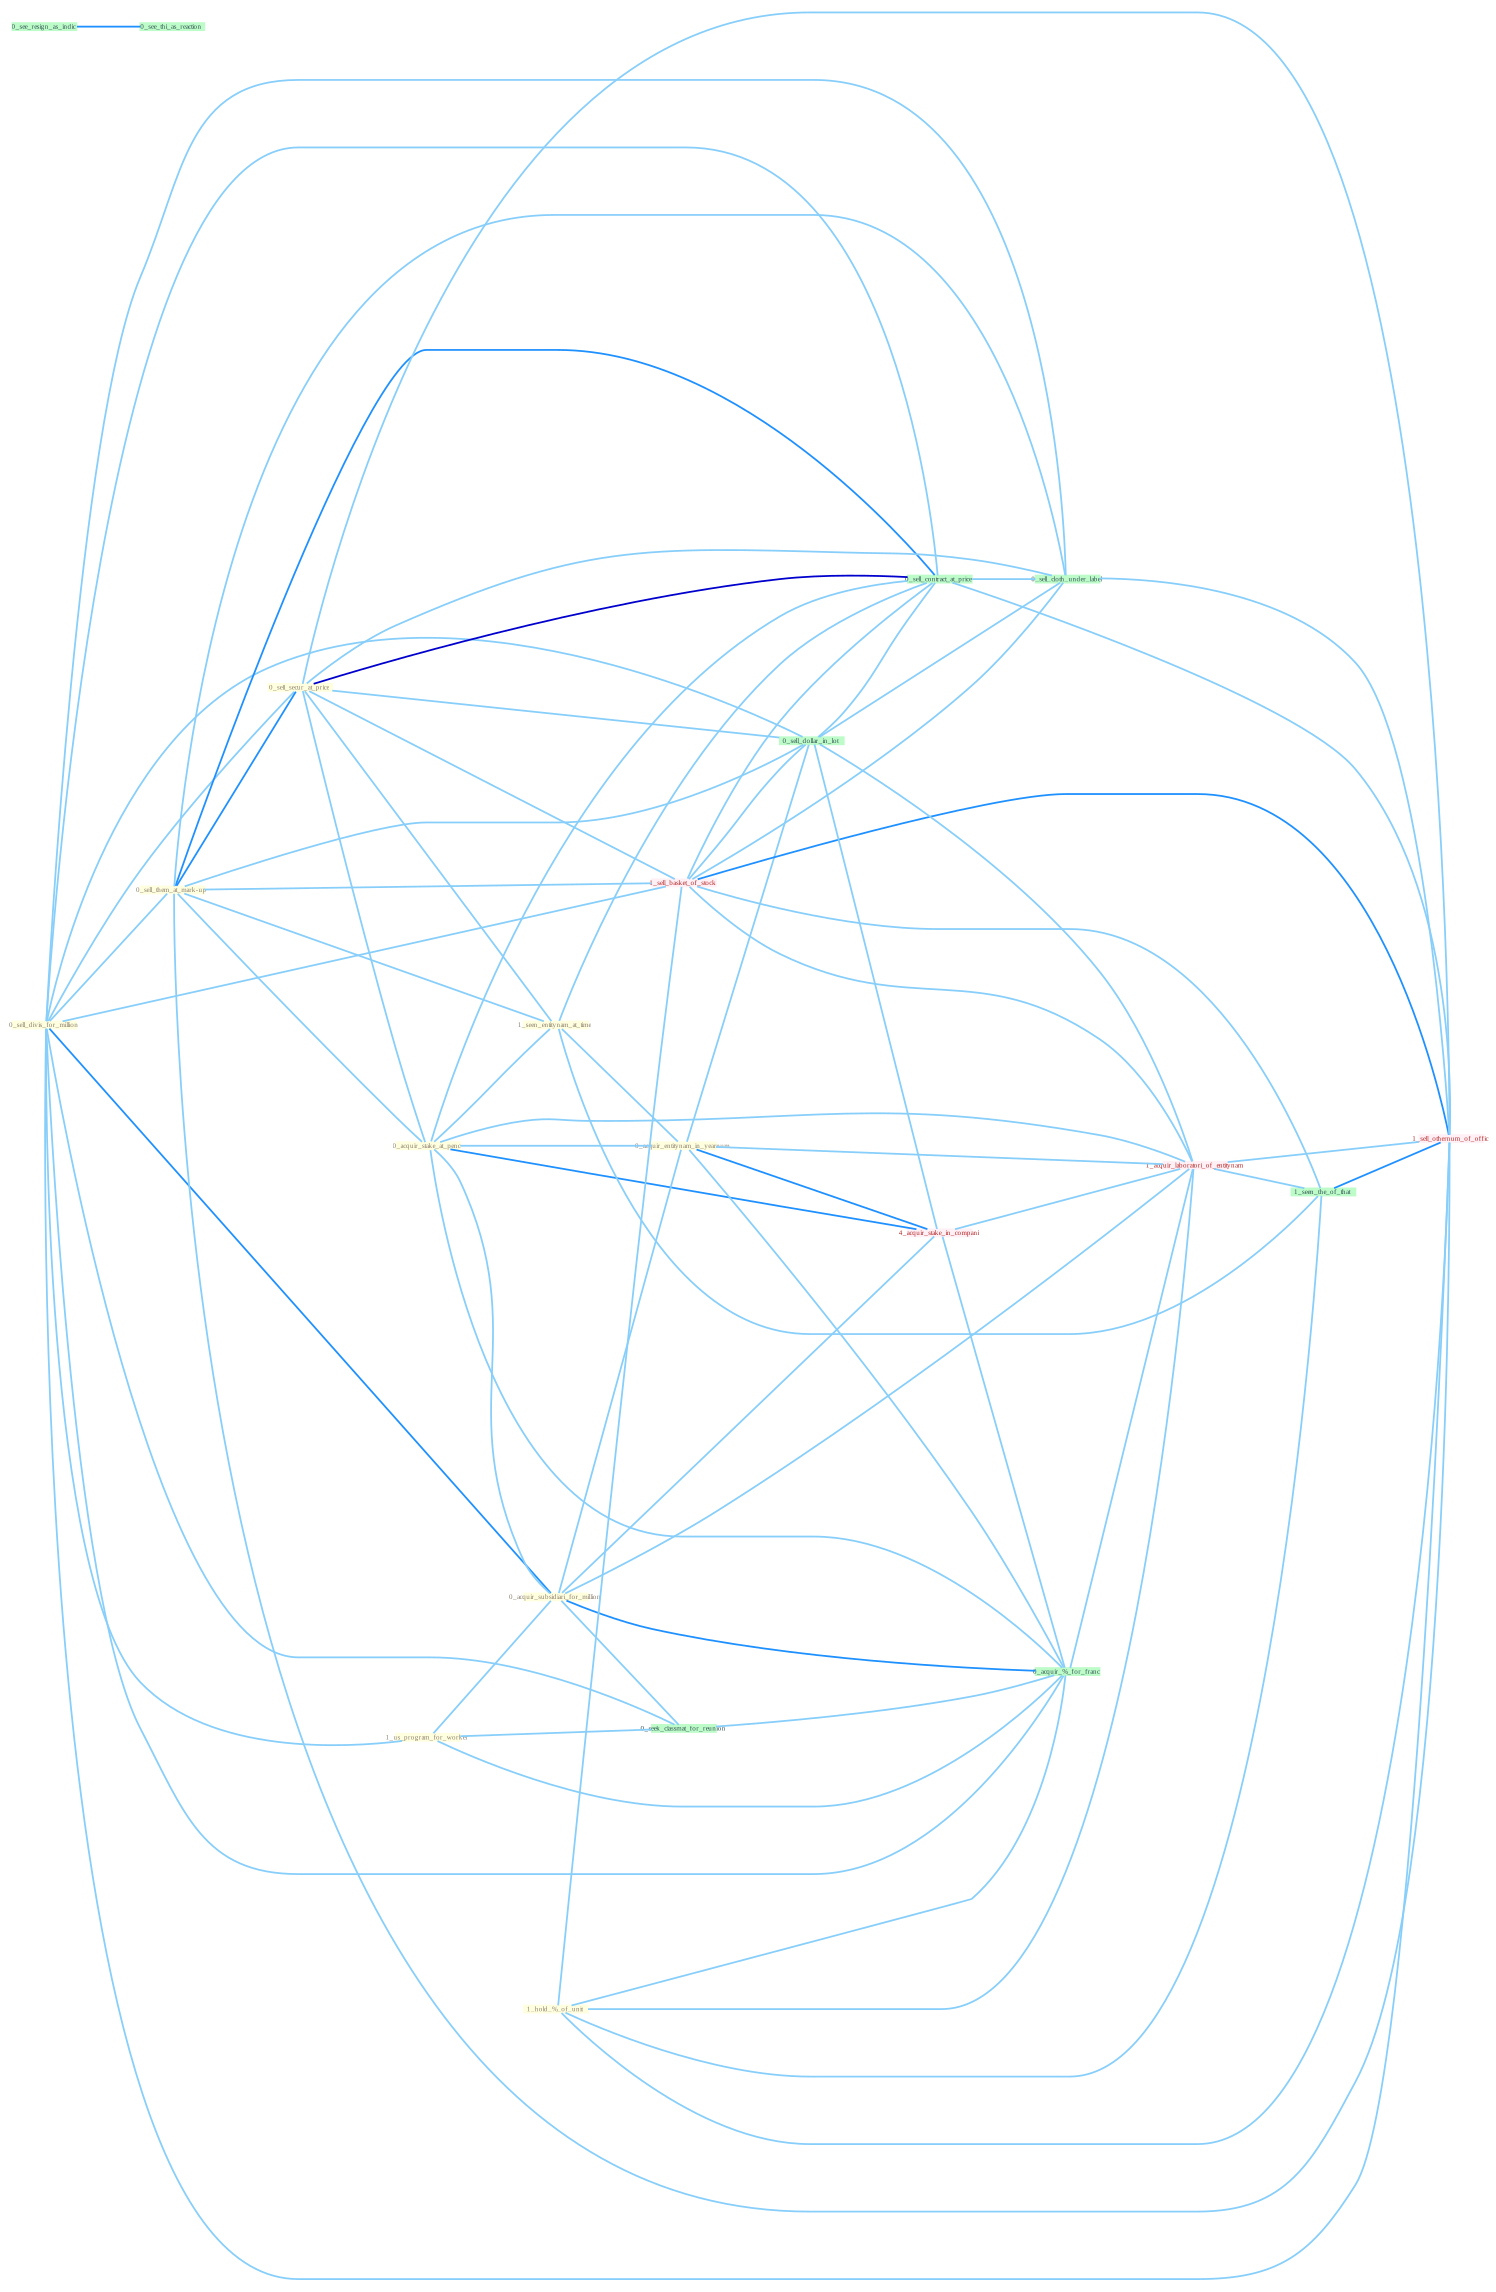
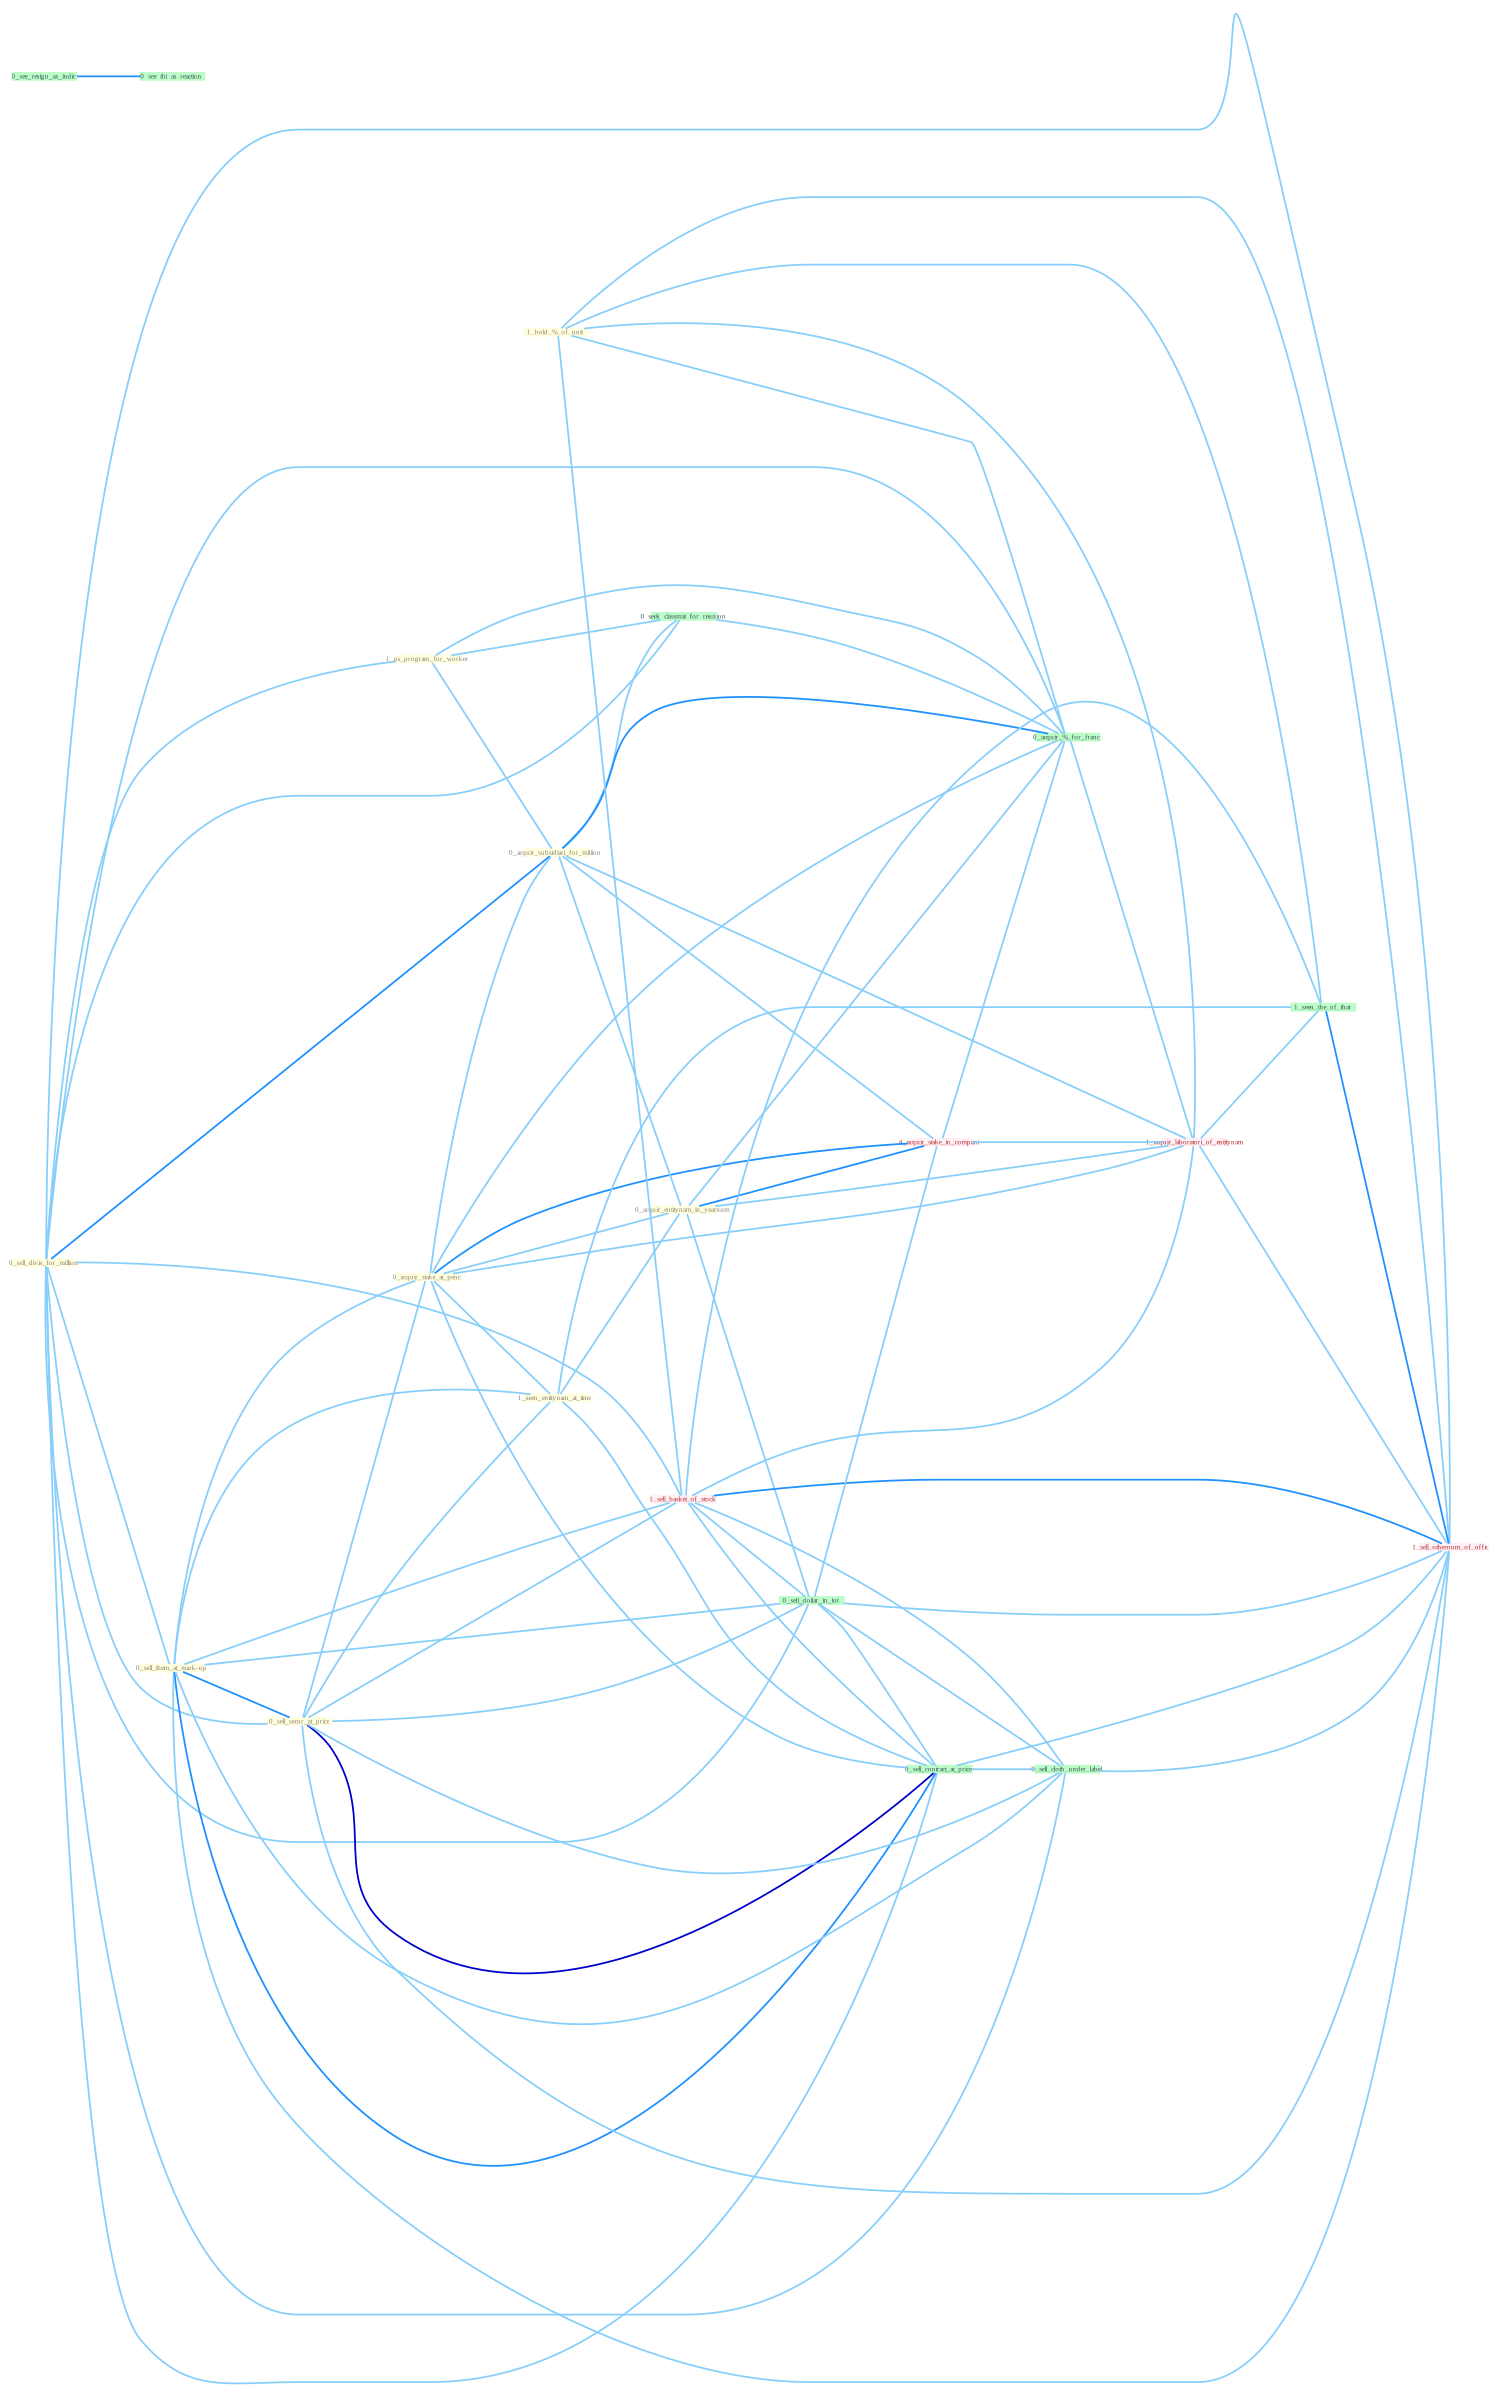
  graph {
    fontname="Liberation Serif"
    rankdir=LR
    node [color="#ffffe0" fixedsize=true fontcolor="#8b7d6b" fontname="Liberation Serif" fontsize=4 shape=polygon style=filled]
    edge [color="#87cefa" fontname="Liberation Serif" w=1]
    "0_sell_divis_for_million " [height=.06 width=.5]
    "0_sell_them_at_mark-up " [height=.06 width=.5]
    "0_sell_secur_at_price " [height=.06 width=.5]
    "0_acquir_stake_at_penc " [height=.06 width=.5]
    "1_us_program_for_worker " [height=.06 width=.5]
    "1_seen_entitynam_at_time " [height=.06 width=.5]
    "0_acquir_subsidiari_for_million " [height=.06 width=.5]
    "0_acquir_entitynam_in_yearnum " [height=.06 width=.5]
    "1_hold_%_of_unit " [height=.06 width=.5]
    "1_sell_basket_of_stock " [color="#fff0f5" fontcolor="#b22222" height=.06 width=.5]
    n11 [color="#fff0f5" fontcolor="#b22222" height=.06 label="4_acquir_stake_in_compani" width=.5]
    "1_acquir_laboratori_of_entitynam " [color="#fff0f5" fontcolor="#b22222" height=.06 width=.5]
    "1_sell_othernum_of_offic " [color="#fff0f5" fontcolor="#b22222" height=.06 width=.5]
    "0_seek_classmat_for_reunion " [color="#BDFCC9" fontcolor="#2f4f4f" height=.06 width=.5]
    "0_sell_dollar_in_lot " [color="#BDFCC9" fontcolor="#2f4f4f" height=.06 width=.5]
    "0_acquir_%_for_franc " [color="#BDFCC9" fontcolor="#2f4f4f" height=.06 width=.5]
    "0_sell_contract_at_price " [color="#BDFCC9" fontcolor="#2f4f4f" height=.06 width=.5]
    "0_sell_cloth_under_label " [color="#BDFCC9" fontcolor="#2f4f4f" height=.06 width=.5]
    "1_seen_the_of_that " [color="#BDFCC9" fontcolor="#2f4f4f" height=.06 width=.5]
    "0_see_resign_as_indic " [color="#BDFCC9" fontcolor="#2f4f4f" height=.06 width=.5]
    "0_see_thi_as_reaction " [color="#BDFCC9" fontcolor="#2f4f4f" height=.06 width=.5]
    subgraph sub_1 {
      "0_sell_divis_for_million "
      "0_sell_them_at_mark-up "
      "0_sell_secur_at_price "
      "0_acquir_stake_at_penc "
      "1_us_program_for_worker "
      "1_seen_entitynam_at_time "
      "0_acquir_subsidiari_for_million "
      "0_acquir_entitynam_in_yearnum "
      "1_hold_%_of_unit "
    }
    subgraph sub_2 {
      "1_sell_basket_of_stock "
      n11
      "1_acquir_laboratori_of_entitynam "
      "1_sell_othernum_of_offic "
    }
    "0_sell_divis_for_million " -- "0_sell_them_at_mark-up "
    "0_sell_divis_for_million " -- "0_sell_secur_at_price "
    "0_sell_divis_for_million " -- "1_us_program_for_worker "
    "0_sell_divis_for_million " -- "0_acquir_subsidiari_for_million " [color="#1e90ff" w=2]
    "0_sell_divis_for_million " -- "1_sell_basket_of_stock "
    "0_sell_divis_for_million " -- "1_sell_othernum_of_offic "
    "0_sell_divis_for_million " -- "0_seek_classmat_for_reunion "
    "0_sell_divis_for_million " -- "0_sell_dollar_in_lot "
    "0_sell_divis_for_million " -- "0_acquir_%_for_franc "
    "0_sell_divis_for_million " -- "0_sell_contract_at_price "
    "0_sell_divis_for_million " -- "0_sell_cloth_under_label "
    "0_sell_them_at_mark-up " -- "0_sell_secur_at_price " [color="#1e90ff" w=2]
    "0_sell_them_at_mark-up " -- "0_acquir_stake_at_penc "
    "0_sell_them_at_mark-up " -- "1_seen_entitynam_at_time "
    "0_sell_them_at_mark-up " -- "1_sell_basket_of_stock "
    "0_sell_them_at_mark-up " -- "1_sell_othernum_of_offic "
    "0_sell_them_at_mark-up " -- "0_sell_dollar_in_lot "
    "0_sell_them_at_mark-up " -- "0_sell_contract_at_price " [color="#1e90ff" w=2]
    "0_sell_them_at_mark-up " -- "0_sell_cloth_under_label "
    "0_sell_secur_at_price " -- "0_acquir_stake_at_penc "
    "0_sell_secur_at_price " -- "1_seen_entitynam_at_time "
    "0_sell_secur_at_price " -- "1_sell_basket_of_stock "
    "0_sell_secur_at_price " -- "1_sell_othernum_of_offic "
    "0_sell_secur_at_price " -- "0_sell_dollar_in_lot "
    "0_sell_secur_at_price " -- "0_sell_contract_at_price " [color="#0000cd" w=3]
    "0_sell_secur_at_price " -- "0_sell_cloth_under_label "
    "0_acquir_stake_at_penc " -- "1_seen_entitynam_at_time "
    "0_acquir_stake_at_penc " -- "0_acquir_subsidiari_for_million "
    "0_acquir_stake_at_penc " -- "0_acquir_entitynam_in_yearnum "
    "0_acquir_stake_at_penc " -- n11 [color="#1e90ff" w=2]
    "0_acquir_stake_at_penc " -- "1_acquir_laboratori_of_entitynam "
    "0_acquir_stake_at_penc " -- "0_acquir_%_for_franc "
    "0_acquir_stake_at_penc " -- "0_sell_contract_at_price "
    "1_us_program_for_worker " -- "0_acquir_subsidiari_for_million "
    "1_us_program_for_worker " -- "0_seek_classmat_for_reunion "
    "1_us_program_for_worker " -- "0_acquir_%_for_franc "
    "1_seen_entitynam_at_time " -- "0_acquir_entitynam_in_yearnum "
    "1_seen_entitynam_at_time " -- "0_sell_contract_at_price "
    "1_seen_entitynam_at_time " -- "1_seen_the_of_that "
    "0_acquir_subsidiari_for_million " -- "0_acquir_entitynam_in_yearnum "
    "0_acquir_subsidiari_for_million " -- n11
    "0_acquir_subsidiari_for_million " -- "1_acquir_laboratori_of_entitynam "
    "0_acquir_subsidiari_for_million " -- "0_seek_classmat_for_reunion "
    "0_acquir_subsidiari_for_million " -- "0_acquir_%_for_franc " [color="#1e90ff" w=2]
    "0_acquir_entitynam_in_yearnum " -- n11 [color="#1e90ff" w=2]
    "0_acquir_entitynam_in_yearnum " -- "1_acquir_laboratori_of_entitynam "
    "0_acquir_entitynam_in_yearnum " -- "0_sell_dollar_in_lot "
    "0_acquir_entitynam_in_yearnum " -- "0_acquir_%_for_franc "
    "1_hold_%_of_unit " -- "1_sell_basket_of_stock "
    "1_hold_%_of_unit " -- "1_acquir_laboratori_of_entitynam "
    "1_hold_%_of_unit " -- "1_sell_othernum_of_offic "
    "1_hold_%_of_unit " -- "0_acquir_%_for_franc "
    "1_hold_%_of_unit " -- "1_seen_the_of_that "
    "1_sell_basket_of_stock " -- "1_acquir_laboratori_of_entitynam "
    "1_sell_basket_of_stock " -- "1_sell_othernum_of_offic " [color="#1e90ff" w=2]
    "1_sell_basket_of_stock " -- "0_sell_dollar_in_lot "
    "1_sell_basket_of_stock " -- "0_sell_contract_at_price "
    "1_sell_basket_of_stock " -- "0_sell_cloth_under_label "
    "1_sell_basket_of_stock " -- "1_seen_the_of_that "
    n11 -- "1_acquir_laboratori_of_entitynam "
    n11 -- "0_acquir_%_for_franc "
    "1_acquir_laboratori_of_entitynam " -- "1_sell_othernum_of_offic "
    "1_acquir_laboratori_of_entitynam " -- "1_seen_the_of_that "
    "0_seek_classmat_for_reunion " -- "0_acquir_%_for_franc "
    "0_sell_dollar_in_lot " -- n11
-   "0_sell_dollar_in_lot " -- "1_acquir_laboratori_of_entitynam "
+   "0_sell_dollar_in_lot " -- "1_sell_othernum_of_offic "
    "0_sell_dollar_in_lot " -- "0_sell_contract_at_price "
    "0_sell_dollar_in_lot " -- "0_sell_cloth_under_label "
    "0_acquir_%_for_franc " -- "1_acquir_laboratori_of_entitynam "
    "0_sell_contract_at_price " -- "1_sell_othernum_of_offic "
    "0_sell_contract_at_price " -- "0_sell_cloth_under_label "
    "0_sell_cloth_under_label " -- "1_sell_othernum_of_offic "
    "1_seen_the_of_that " -- "1_sell_othernum_of_offic " [color="#1e90ff"]
    "0_see_resign_as_indic " -- "0_see_thi_as_reaction " [color="#1e90ff" w=2]
  }
